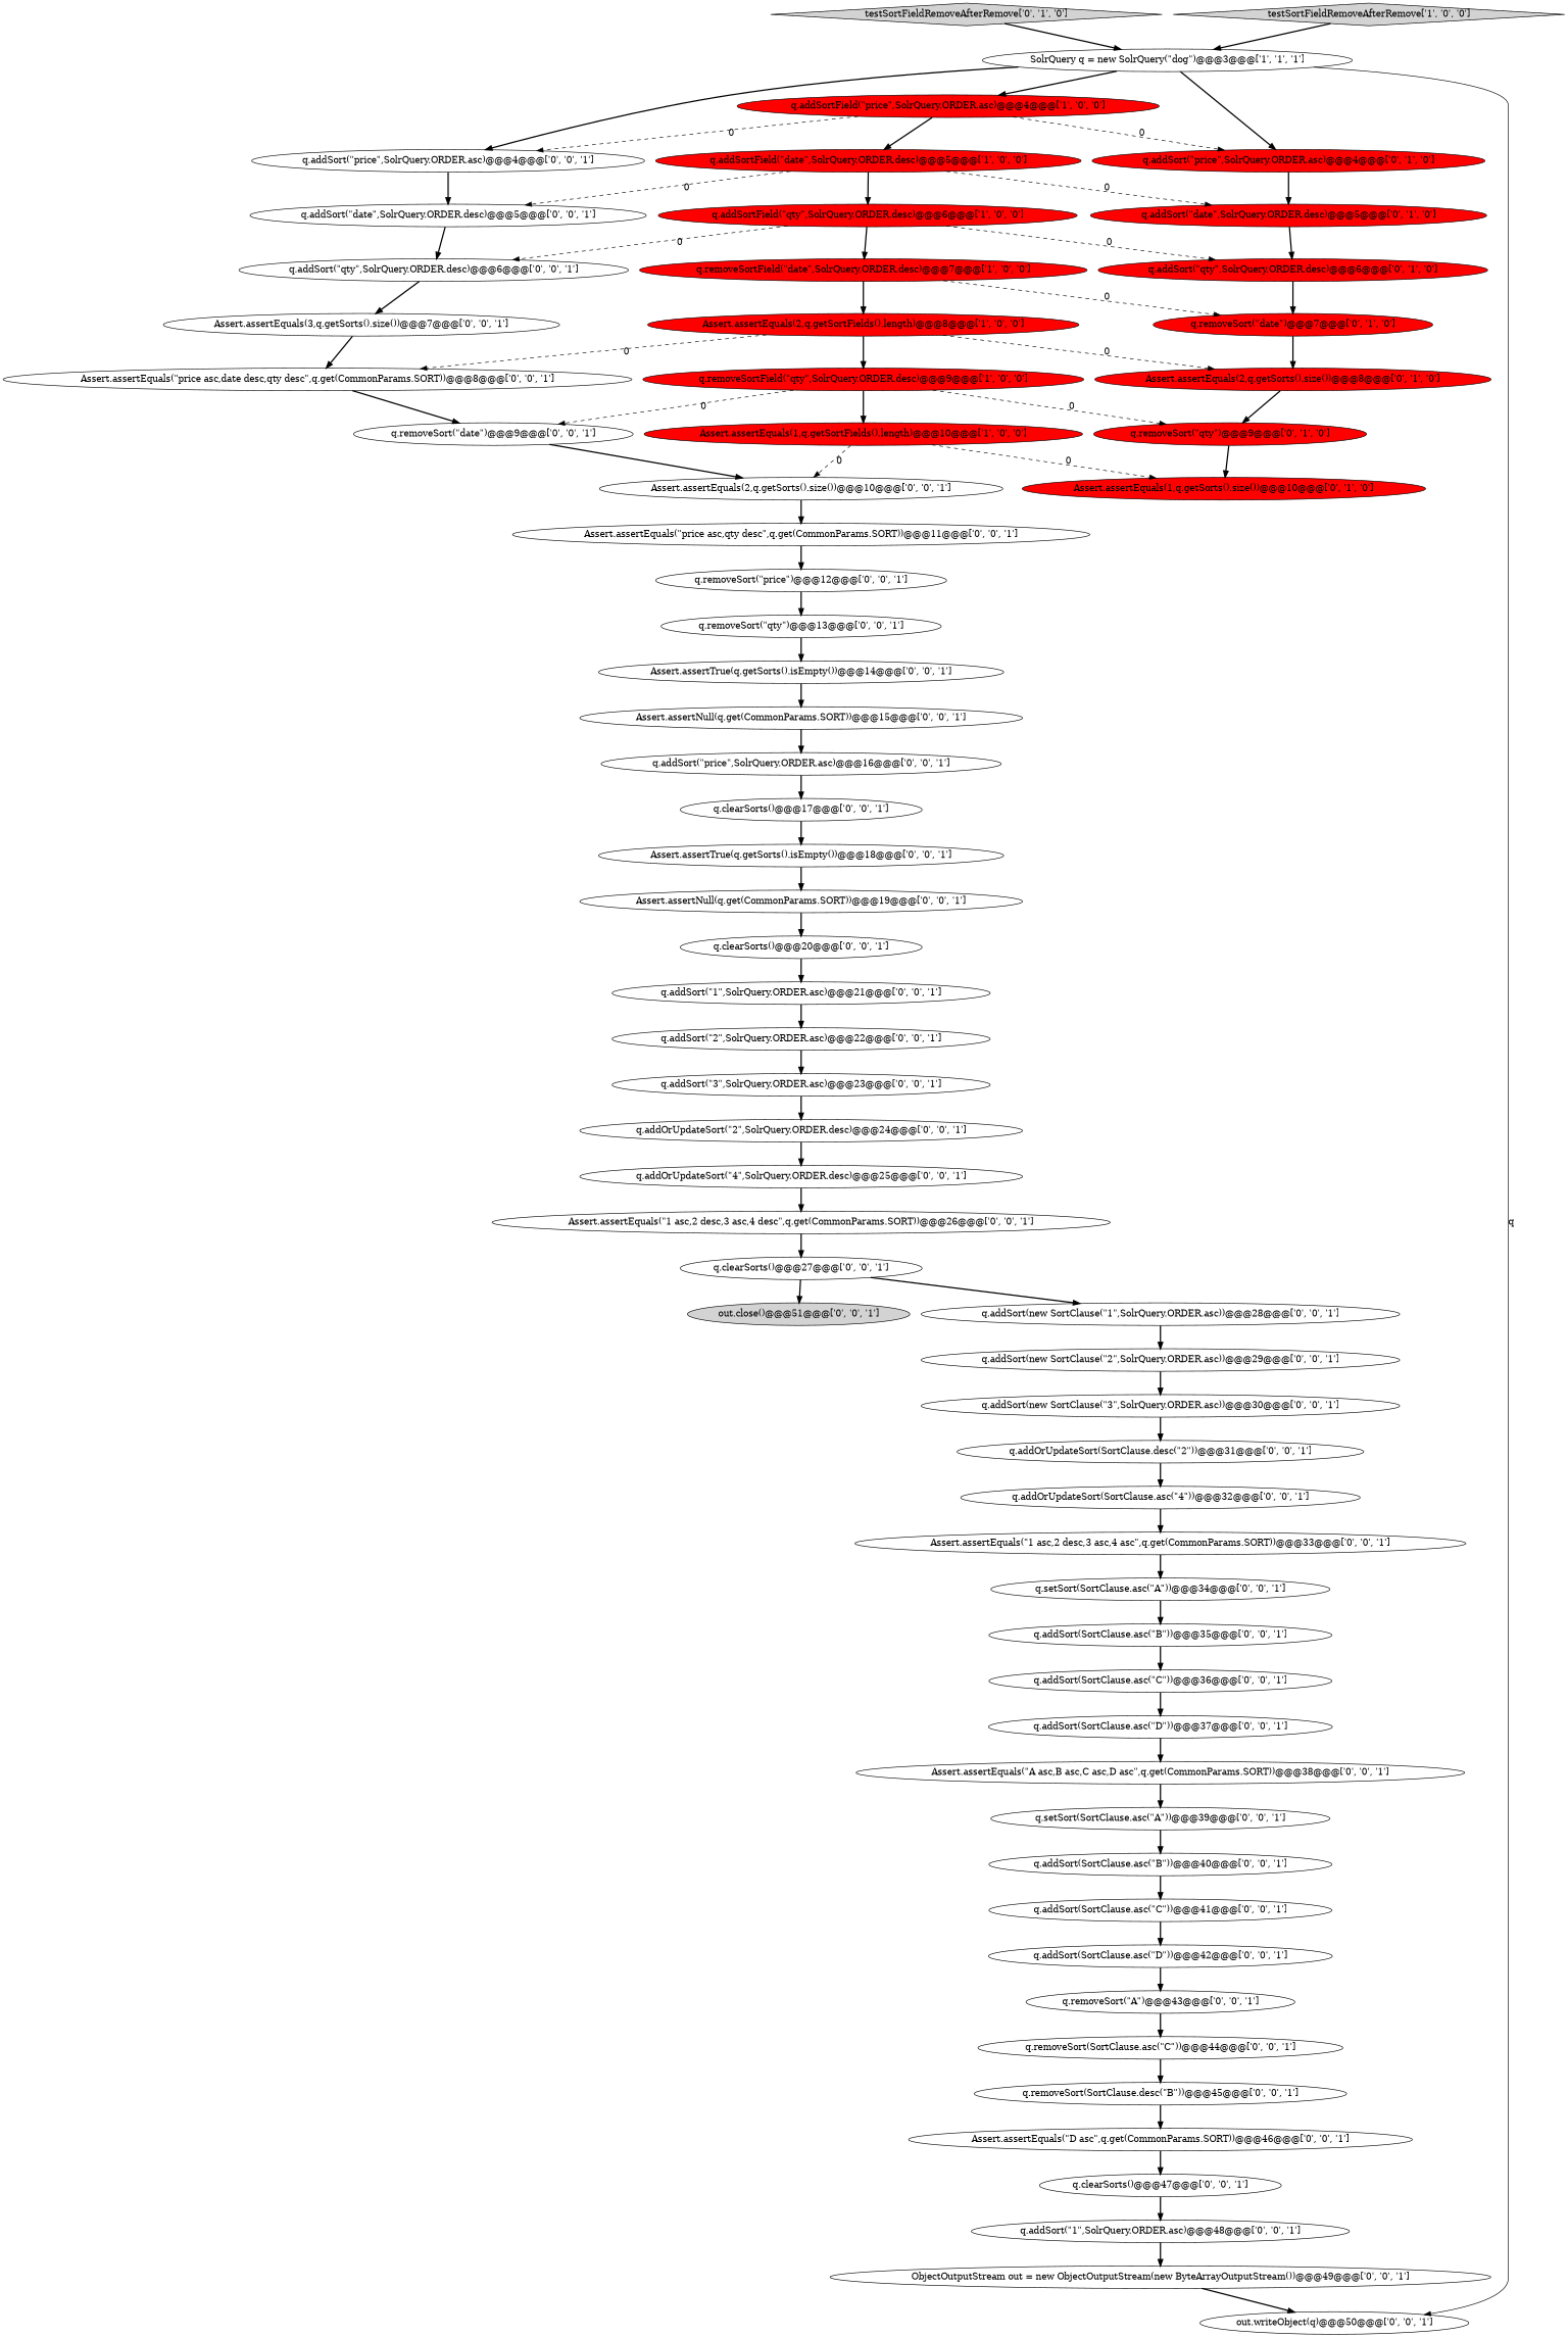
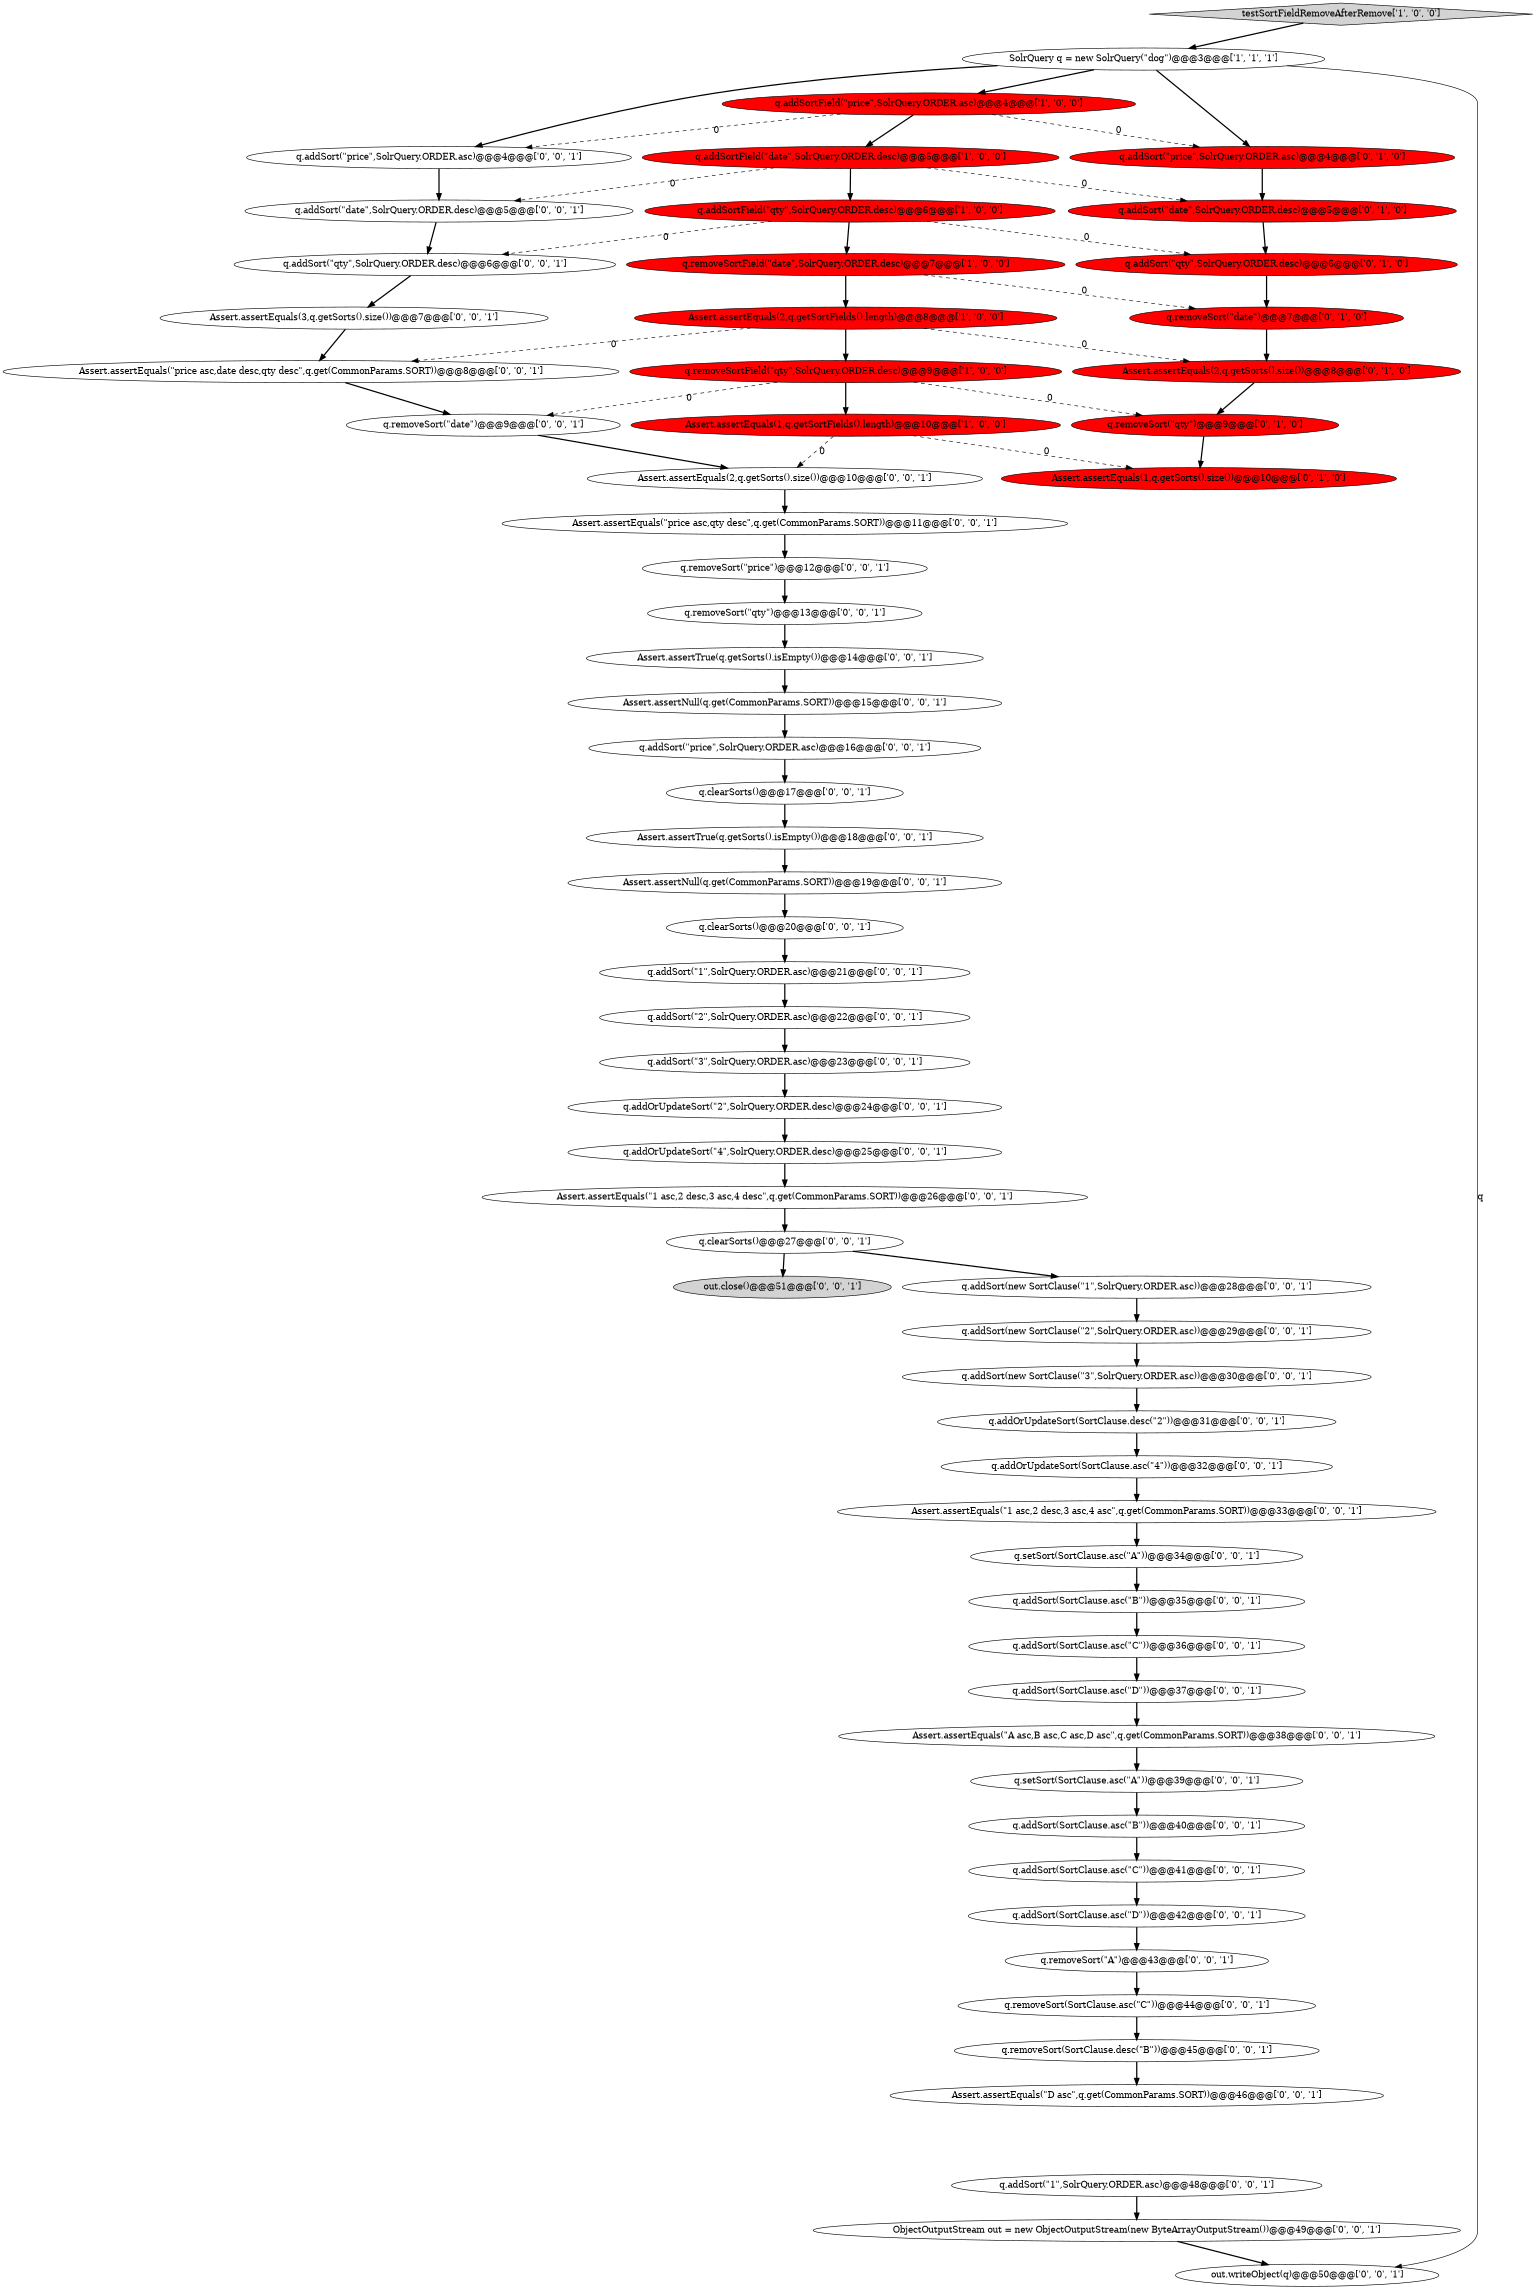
  digraph {
    node [fillcolor=white shape=ellipse style=filled]
    edge [style=bold]
    n1 [label="q.removeSort(SortClause.asc(\"C\"))@@@44@@@['0', '0', '1']"]
    n2 [label="q.removeSort(SortClause.desc(\"B\"))@@@45@@@['0', '0', '1']"]
    n3 [label="Assert.assertEquals(\"D asc\",q.get(CommonParams.SORT))@@@46@@@['0', '0', '1']"]
    n4 [label="q.removeSort(\"qty\")@@@13@@@['0', '0', '1']"]
    n5 [label="Assert.assertTrue(q.getSorts().isEmpty())@@@14@@@['0', '0', '1']"]
    n6 [label="Assert.assertNull(q.get(CommonParams.SORT))@@@15@@@['0', '0', '1']"]
    n7 [label="q.addSort(\"1\",SolrQuery.ORDER.asc)@@@21@@@['0', '0', '1']"]
    n8 [label="q.addSort(\"2\",SolrQuery.ORDER.asc)@@@22@@@['0', '0', '1']"]
    n9 [label="q.addSort(\"3\",SolrQuery.ORDER.asc)@@@23@@@['0', '0', '1']"]
    n10 [label="q.clearSorts()@@@20@@@['0', '0', '1']"]
    n11 [label="q.addSort(SortClause.asc(\"C\"))@@@41@@@['0', '0', '1']"]
    n12 [label="q.addSort(SortClause.asc(\"D\"))@@@42@@@['0', '0', '1']"]
    n13 [label="q.removeSort(\"A\")@@@43@@@['0', '0', '1']"]
    n14 [fillcolor=red label="q.addSort(\"price\",SolrQuery.ORDER.asc)@@@4@@@['0', '1', '0']"]
    n15 [fillcolor=red label="q.addSort(\"date\",SolrQuery.ORDER.desc)@@@5@@@['0', '1', '0']"]
    n16 [fillcolor=red label="q.addSort(\"qty\",SolrQuery.ORDER.desc)@@@6@@@['0', '1', '0']"]
    n17 [label="q.setSort(SortClause.asc(\"A\"))@@@39@@@['0', '0', '1']"]
    n18 [label="q.addSort(SortClause.asc(\"B\"))@@@40@@@['0', '0', '1']"]
    n19 [label="Assert.assertTrue(q.getSorts().isEmpty())@@@18@@@['0', '0', '1']"]
    n20 [label="Assert.assertNull(q.get(CommonParams.SORT))@@@19@@@['0', '0', '1']"]
    n21 [fillcolor=red label="Assert.assertEquals(1,q.getSortFields().length)@@@10@@@['1', '0', '0']"]
    n22 [fillcolor=red label="Assert.assertEquals(1,q.getSorts().size())@@@10@@@['0', '1', '0']"]
    n23 [label="Assert.assertEquals(2,q.getSorts().size())@@@10@@@['0', '0', '1']"]
    n24 [label="Assert.assertEquals(\"price asc,qty desc\",q.get(CommonParams.SORT))@@@11@@@['0', '0', '1']"]
    n25 [label="q.clearSorts()@@@17@@@['0', '0', '1']"]
    n26 [label="q.addSort(new SortClause(\"1\",SolrQuery.ORDER.asc))@@@28@@@['0', '0', '1']"]
    n27 [label="q.addSort(new SortClause(\"2\",SolrQuery.ORDER.asc))@@@29@@@['0', '0', '1']"]
    n28 [label="q.addSort(new SortClause(\"3\",SolrQuery.ORDER.asc))@@@30@@@['0', '0', '1']"]
    n29 [fillcolor=red label="Assert.assertEquals(2,q.getSortFields().length)@@@8@@@['1', '0', '0']"]
    n30 [label="Assert.assertEquals(\"price asc,date desc,qty desc\",q.get(CommonParams.SORT))@@@8@@@['0', '0', '1']"]
    n31 [fillcolor=red label="q.removeSortField(\"qty\",SolrQuery.ORDER.desc)@@@9@@@['1', '0', '0']"]
    n32 [fillcolor=red label="Assert.assertEquals(2,q.getSorts().size())@@@8@@@['0', '1', '0']"]
    n33 [label="q.removeSort(\"date\")@@@9@@@['0', '0', '1']"]
    n34 [fillcolor=red label="q.removeSort(\"qty\")@@@9@@@['0', '1', '0']"]
    n35 [label="q.removeSort(\"price\")@@@12@@@['0', '0', '1']"]
-   n36 [label="q.clearSorts()@@@47@@@['0', '0', '1']"]
    n37 [label="q.addSort(\"1\",SolrQuery.ORDER.asc)@@@48@@@['0', '0', '1']"]
    n38 [label="ObjectOutputStream out = new ObjectOutputStream(new ByteArrayOutputStream())@@@49@@@['0', '0', '1']"]
    n39 [fillcolor=red label="q.removeSortField(\"date\",SolrQuery.ORDER.desc)@@@7@@@['1', '0', '0']"]
    n40 [fillcolor=red label="q.removeSort(\"date\")@@@7@@@['0', '1', '0']"]
-   n41 [fillcolor=lightgray label="testSortFieldRemoveAfterRemove['0', '1', '0']" shape=diamond]
    n42 [label="SolrQuery q = new SolrQuery(\"dog\")@@@3@@@['1', '1', '1']"]
    n43 [label="q.addSort(\"price\",SolrQuery.ORDER.asc)@@@4@@@['0', '0', '1']"]
    n44 [fillcolor=red label="q.addSortField(\"price\",SolrQuery.ORDER.asc)@@@4@@@['1', '0', '0']"]
    n45 [label="out.writeObject(q)@@@50@@@['0', '0', '1']"]
    n46 [label="q.addSort(\"price\",SolrQuery.ORDER.asc)@@@16@@@['0', '0', '1']"]
    n47 [label="q.addOrUpdateSort(SortClause.desc(\"2\"))@@@31@@@['0', '0', '1']"]
    n48 [label="q.addOrUpdateSort(SortClause.asc(\"4\"))@@@32@@@['0', '0', '1']"]
    n49 [label="Assert.assertEquals(\"1 asc,2 desc,3 asc,4 asc\",q.get(CommonParams.SORT))@@@33@@@['0', '0', '1']"]
    n50 [label="q.setSort(SortClause.asc(\"A\"))@@@34@@@['0', '0', '1']"]
    n51 [label="q.addSort(SortClause.asc(\"B\"))@@@35@@@['0', '0', '1']"]
    n52 [label="Assert.assertEquals(3,q.getSorts().size())@@@7@@@['0', '0', '1']"]
    n53 [label="q.addSort(SortClause.asc(\"C\"))@@@36@@@['0', '0', '1']"]
    n54 [label="q.addSort(SortClause.asc(\"D\"))@@@37@@@['0', '0', '1']"]
    n55 [fillcolor=red label="q.addSortField(\"date\",SolrQuery.ORDER.desc)@@@5@@@['1', '0', '0']"]
    n56 [label="q.addSort(\"date\",SolrQuery.ORDER.desc)@@@5@@@['0', '0', '1']"]
    n57 [fillcolor=red label="q.addSortField(\"qty\",SolrQuery.ORDER.desc)@@@6@@@['1', '0', '0']"]
    n58 [label="q.addSort(\"qty\",SolrQuery.ORDER.desc)@@@6@@@['0', '0', '1']"]
    n59 [label="Assert.assertEquals(\"A asc,B asc,C asc,D asc\",q.get(CommonParams.SORT))@@@38@@@['0', '0', '1']"]
    n60 [fillcolor=lightgray label="testSortFieldRemoveAfterRemove['1', '0', '0']" shape=diamond]
    n61 [label="Assert.assertEquals(\"1 asc,2 desc,3 asc,4 desc\",q.get(CommonParams.SORT))@@@26@@@['0', '0', '1']"]
    n62 [label="q.clearSorts()@@@27@@@['0', '0', '1']"]
    n63 [fillcolor=lightgray label="out.close()@@@51@@@['0', '0', '1']"]
    n64 [label="q.addOrUpdateSort(\"2\",SolrQuery.ORDER.desc)@@@24@@@['0', '0', '1']"]
    n65 [label="q.addOrUpdateSort(\"4\",SolrQuery.ORDER.desc)@@@25@@@['0', '0', '1']"]
    n1 -> n2
    n2 -> n3
-   n3 -> n36
    n4 -> n5
    n5 -> n6
    n6 -> n46
    n7 -> n8
    n8 -> n9
    n9 -> n64
    n10 -> n7
    n11 -> n12
    n12 -> n13
    n13 -> n1
    n14 -> n15
    n15 -> n16
    n16 -> n40
    n17 -> n18
    n18 -> n11
    n19 -> n20
    n20 -> n10
    n21 -> n22 [label=0 style=dashed]
    n21 -> n23 [label=0 style=dashed]
    n23 -> n24
    n24 -> n35
    n25 -> n19
    n26 -> n27
    n27 -> n28
    n28 -> n47
    n29 -> n30 [label=0 style=dashed]
    n29 -> n31
    n29 -> n32 [label=0 style=dashed]
    n30 -> n33
    n31 -> n21
    n31 -> n33 [label=0 style=dashed]
    n31 -> n34 [label=0 style=dashed]
    n32 -> n34
    n33 -> n23
    n34 -> n22
    n35 -> n4
-   n36 -> n37
    n37 -> n38
    n38 -> n45
    n39 -> n29
    n39 -> n40 [label=0 style=dashed]
    n40 -> n32
-   n41 -> n42
    n42 -> n14
    n42 -> n43
    n42 -> n44
    n42 -> n45 [label=q style=solid]
    n43 -> n56
    n44 -> n14 [label=0 style=dashed]
    n44 -> n43 [label=0 style=dashed]
    n44 -> n55
    n46 -> n25
    n47 -> n48
    n48 -> n49
    n49 -> n50
    n50 -> n51
    n51 -> n53
    n52 -> n30
    n53 -> n54
    n54 -> n59
    n55 -> n15 [label=0 style=dashed]
    n55 -> n56 [label=0 style=dashed]
    n55 -> n57
    n56 -> n58
    n57 -> n16 [label=0 style=dashed]
    n57 -> n39
    n57 -> n58 [label=0 style=dashed]
    n58 -> n52
    n59 -> n17
    n60 -> n42
    n61 -> n62
    n62 -> n26
    n62 -> n63
    n64 -> n65
    n65 -> n61
  }
